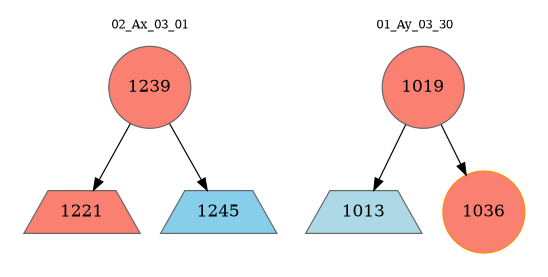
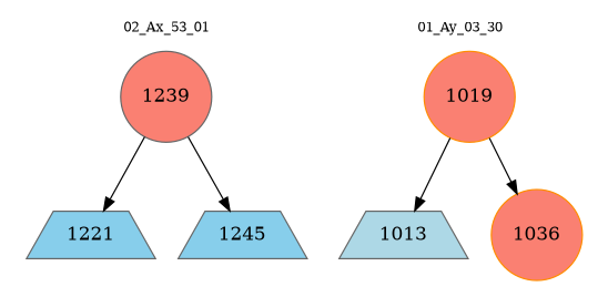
  digraph {
    node [color=gray40 fillcolor=salmon shape=circle style=filled]
    edge [color=black]
    n1 [label=1239]
-   n2 [label=1221 shape=trapezium]
+   n2 [fillcolor=skyblue label=1221 shape=trapezium]
    n3 [fillcolor=skyblue label=1245 shape=trapezium]
-   n4 [label=1019]
+   n4 [color=darkorange label=1019]
    n5 [fillcolor=lightblue label=1013 shape=trapezium]
    n6 [color=darkorange label=1036]
    subgraph cluster_1 {
      color=white
      fontsize=10
-     label="02_Ax_03_01"
+     label="02_Ax_53_01"
      n1
      n2
      n3
    }
    subgraph cluster_2 {
      color=white
      fontsize=10
      label="01_Ay_03_30"
      n4
      n5
      n6
    }
    n1 -> n2
    n1 -> n3
    n4 -> n5
    n4 -> n6
  }
